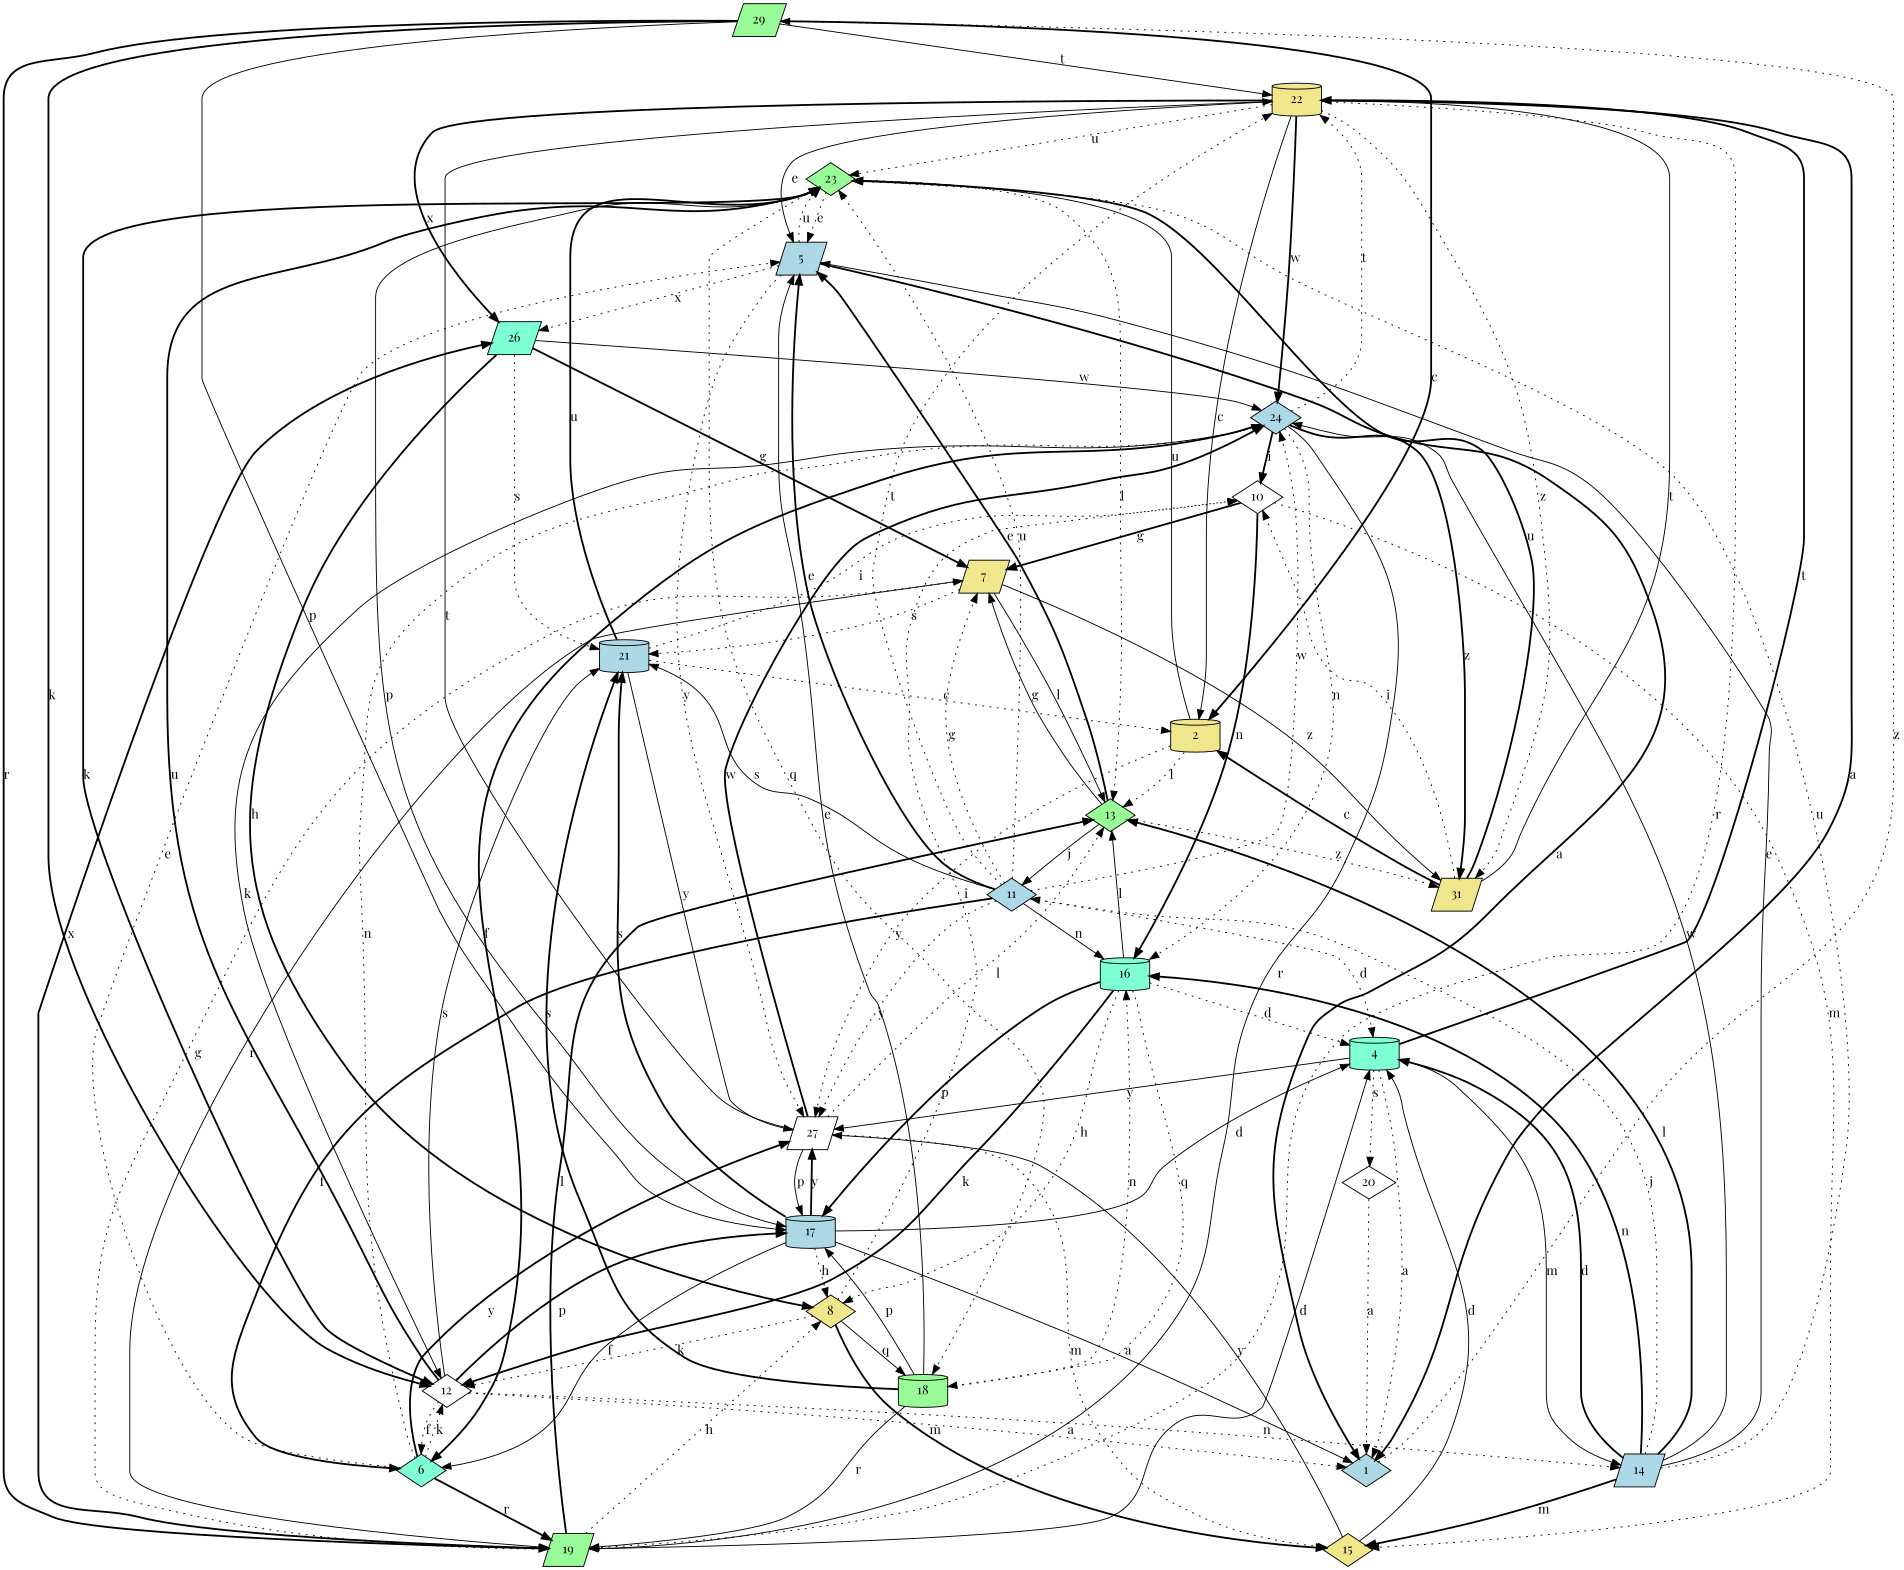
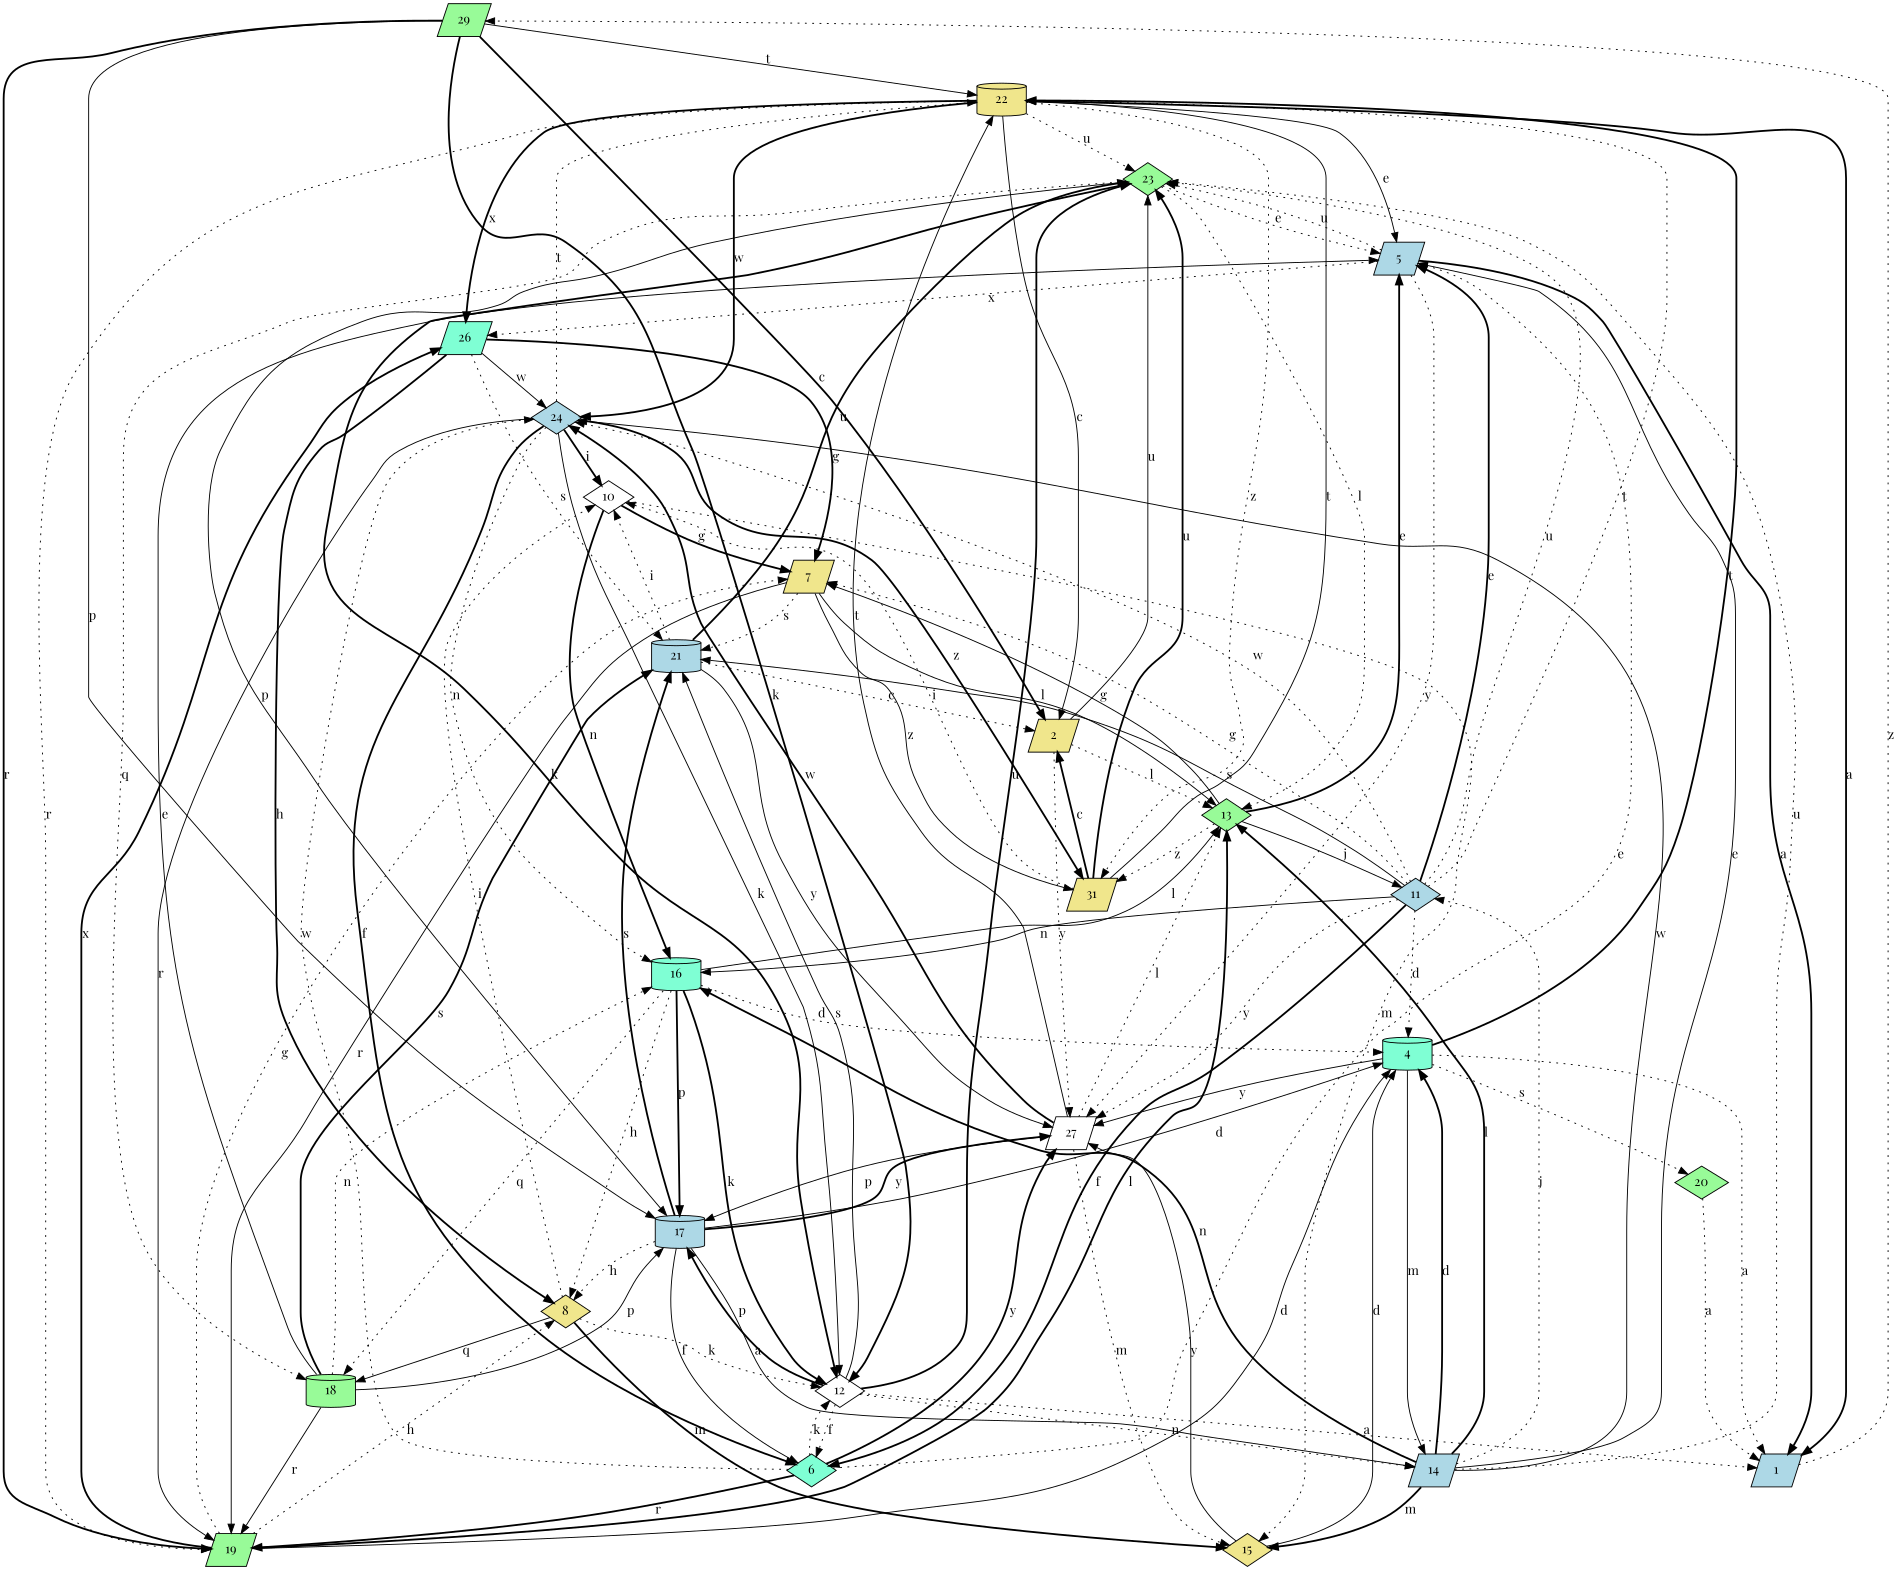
  strict digraph {
    fontname="Playfair Display"
    node [fillcolor=lightblue fontname="Playfair Display" shape=diamond style=filled]
    edge [fontname="Playfair Display" style=dotted]
    29 [fillcolor=palegreen shape=parallelogram]
-   1
+   1 [shape=parallelogram]
    23 [fillcolor=palegreen]
    11
    27 [fillcolor=white shape=parallelogram]
    4 [fillcolor=aquamarine shape=cylinder]
    22 [fillcolor=khaki shape=cylinder]
    5 [shape=parallelogram]
    6 [fillcolor=aquamarine]
    24
    7 [fillcolor=khaki shape=parallelogram]
    21 [shape=cylinder]
    16 [fillcolor=aquamarine shape=cylinder]
    18 [fillcolor=palegreen shape=cylinder]
    19 [fillcolor=palegreen shape=parallelogram]
    17 [shape=cylinder]
-   2 [fillcolor=khaki shape=cylinder]
+   2 [fillcolor=khaki shape=parallelogram]
    12 [fillcolor=white]
    13 [fillcolor=palegreen]
    31 [fillcolor=khaki shape=parallelogram]
    15 [fillcolor=khaki]
    14 [shape=parallelogram]
-   20 [fillcolor=white]
+   20 [fillcolor=palegreen]
    26 [fillcolor=aquamarine shape=parallelogram]
    8 [fillcolor=khaki]
    10 [fillcolor=white]
    29 -> 22 [label=t style=solid]
    29 -> 19 [label=r style=bold]
    29 -> 17 [label=p style=solid]
    29 -> 2 [label=c style=bold]
    29 -> 12 [label=k style=bold]
    1 -> 29 [label=z]
    23 -> 5 [label=e]
    23 -> 18 [label=q]
    23 -> 17 [label=p style=solid]
    23 -> 12 [label=k style=bold]
    23 -> 13 [label=l]
    11 -> 23 [label=u]
    11 -> 27 [label=y]
    11 -> 4 [label=d]
    11 -> 22 [label=t]
    11 -> 5 [label=e style=bold]
    11 -> 6 [label=f style=bold]
    11 -> 24 [label=w]
    11 -> 7 [label=g]
    11 -> 21 [label=s style=solid]
    11 -> 16 [label=n style=solid]
    27 -> 22 [label=t style=solid]
    27 -> 24 [label=w style=bold]
    27 -> 17 [label=p style=solid]
    27 -> 13 [label=l]
    27 -> 15 [label=m]
    4 -> 1 [label=a]
    4 -> 27 [label=y style=solid]
    4 -> 22 [label=t style=bold]
    4 -> 14 [label=m style=solid]
    4 -> 20 [label=s]
    22 -> 1 [label=a style=bold]
    22 -> 23 [label=u]
    22 -> 5 [label=e style=solid]
    22 -> 24 [label=w style=bold]
    22 -> 19 [label=r]
    22 -> 2 [label=c style=solid]
    22 -> 31 [label=z]
    22 -> 26 [label=x style=bold]
    5 -> 1 [label=a style=bold]
    5 -> 23 [label=u]
    5 -> 27 [label=y]
    5 -> 26 [label=x]
    6 -> 27 [label=y style=bold]
    6 -> 5 [label=e]
-   6 -> 24 [label=n]
+   6 -> 24 [label=w]
    6 -> 19 [label=r style=bold]
    6 -> 12 [label=k]
    24 -> 22 [label=t]
    24 -> 6 [label=f style=bold]
    24 -> 16 [label=n]
    24 -> 19 [label=r style=solid]
    24 -> 12 [label=k style=solid]
    24 -> 31 [label=z style=bold]
    24 -> 10 [label=i style=bold]
    7 -> 21 [label=s]
    7 -> 19 [label=r style=solid]
    7 -> 13 [label=l style=solid]
    7 -> 31 [label=z style=solid]
    21 -> 23 [label=u style=bold]
    21 -> 27 [label=y style=solid]
    21 -> 2 [label=c]
    21 -> 10 [label=i]
    16 -> 4 [label=d]
    16 -> 18 [label=q]
    16 -> 17 [label=p style=bold]
    16 -> 12 [label=k style=bold]
    16 -> 13 [label=l style=solid]
    16 -> 8 [label=h]
    18 -> 5 [label=e style=solid]
    18 -> 21 [label=s style=bold]
    18 -> 16 [label=n]
    18 -> 19 [label=r style=solid]
    18 -> 17 [label=p style=solid]
    19 -> 4 [label=d style=solid]
    19 -> 7 [label=g]
    19 -> 13 [label=l style=bold]
    19 -> 26 [label=x style=bold]
    19 -> 8 [label=h]
-   17 -> 1 [label=a style=solid]
+   17 -> 14 [label=a style=solid]
    17 -> 27 [label=y style=bold]
    17 -> 4 [label=d style=solid]
    17 -> 6 [label=f style=solid]
    17 -> 21 [label=s style=bold]
    17 -> 8 [label=h]
    2 -> 23 [label=u style=solid]
    2 -> 27 [label=y]
    2 -> 13 [label=l]
    12 -> 1 [label=a]
    12 -> 23 [label=u style=bold]
    12 -> 6 [label=f]
    12 -> 21 [label=s style=solid]
    12 -> 17 [label=p style=bold]
    12 -> 14 [label=n]
    13 -> 11 [label=j style=solid]
    13 -> 5 [label=e style=bold]
    13 -> 7 [label=g style=solid]
    13 -> 31 [label=z]
    31 -> 23 [label=u style=bold]
    31 -> 22 [label=t style=solid]
    31 -> 2 [label=c style=bold]
    31 -> 10 [label=i]
    15 -> 27 [label=y style=solid]
    15 -> 4 [label=d style=solid]
    14 -> 23 [label=u]
    14 -> 11 [label=j]
    14 -> 4 [label=d style=bold]
    14 -> 5 [label=e style=solid]
    14 -> 24 [label=w style=solid]
    14 -> 16 [label=n style=bold]
    14 -> 13 [label=l style=bold]
    14 -> 15 [label=m style=bold]
    20 -> 1 [label=a]
    26 -> 24 [label=w style=solid]
    26 -> 7 [label=g style=bold]
    26 -> 21 [label=s]
    26 -> 8 [label=h style=bold]
    8 -> 18 [label=q style=solid]
    8 -> 12 [label=k]
    8 -> 15 [label=m style=bold]
    8 -> 10 [label=i]
    10 -> 7 [label=g style=bold]
    10 -> 16 [label=n style=bold]
    10 -> 15 [label=m]
  }
